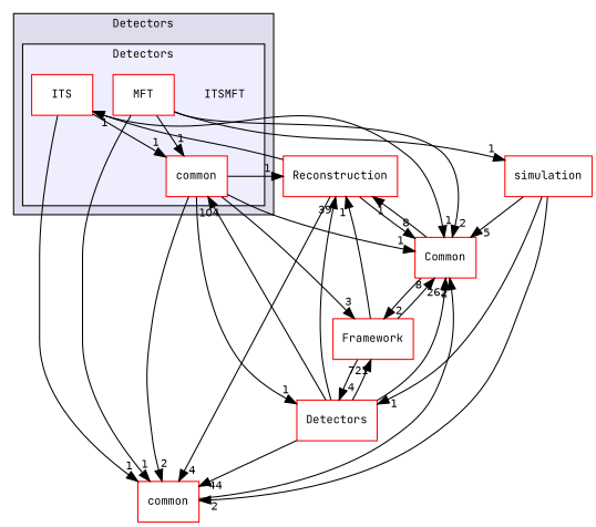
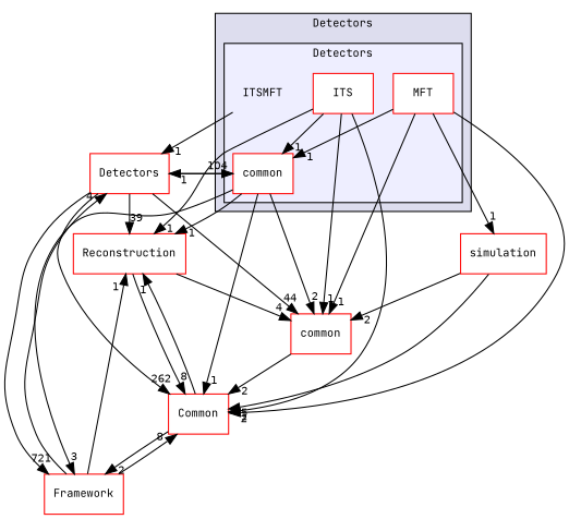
  digraph {
    compound=true
    fontname="JetBrains Mono"
    node [fontname="JetBrains Mono" fontsize=10 shape=box color=red]
    edge [fontname="JetBrains Mono" headlabel=1 labeldistance=1.5 labelfontname=Helvetica labelfontsize=10]
    n1 [label=ITSMFT shape=plaintext color=""]
    n2 [fillcolor=white label=common style=filled]
    n3 [fillcolor=white label=ITS style=filled]
    n4 [fillcolor=white label=MFT style=filled]
    n5 [label=Reconstruction]
    n6 [label=Common]
    n7 [label=Detectors]
    n8 [label=common]
    n9 [label=Framework]
    n10 [label=simulation]
    subgraph cluster_1 {
      bgcolor="#ddddee"
      fontsize=10
      label=Detectors
      pencolor=black
      subgraph cluster_2 {
        bgcolor="#eeeeff"
        fontsize=10
        label=Detectors
        pencolor=black
        n1
        n2
        n3
        n4
      }
    }
    n2 -> n5
    n2 -> n6
    n2 -> n7
    n2 -> n8 [headlabel=2]
    n2 -> n9 [headlabel=3]
    n3 -> n2
-   n5 -> n3
+   n3 -> n5
    n3 -> n6
    n3 -> n8
    n4 -> n2
    n4 -> n6 [headlabel=2]
    n4 -> n8
    n4 -> n10
    n5 -> n6 [headlabel=8]
    n5 -> n8 [headlabel=4]
    n6 -> n5
    n6 -> n9 [headlabel=2]
    n7 -> n2 [headlabel=104]
    n7 -> n5 [headlabel=39]
    n7 -> n6 [headlabel=262]
    n7 -> n8 [headlabel=44]
    n7 -> n9 [headlabel=721]
    n8 -> n6 [headlabel=2]
    n9 -> n5
    n9 -> n6 [headlabel=8]
    n9 -> n7 [headlabel=4]
    n10 -> n6 [headlabel=5]
-   n10 -> n7
+   n1 -> n7
    n10 -> n8 [headlabel=2]
  }
